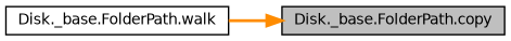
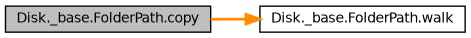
  digraph {
    rankdir=LR
    node [color=black fontname=Helvetica fontsize=10 shape=record]
    n1 [fillcolor=grey75 fontcolor=black height=0.2 label="Disk._base.FolderPath.copy" style=filled width=0.4]
    n2 [height=0.2 label="Disk._base.FolderPath.walk" width=0.4]
-   n2 -> n1 [color=darkorange fontname=Helvetica fontsize=10 labelfontname=Helvetica labelfontsize=10 style=bold]
+   n1 -> n2 [color=darkorange fontname=Helvetica fontsize=10 labelfontname=Helvetica labelfontsize=10 style=bold]
  }
